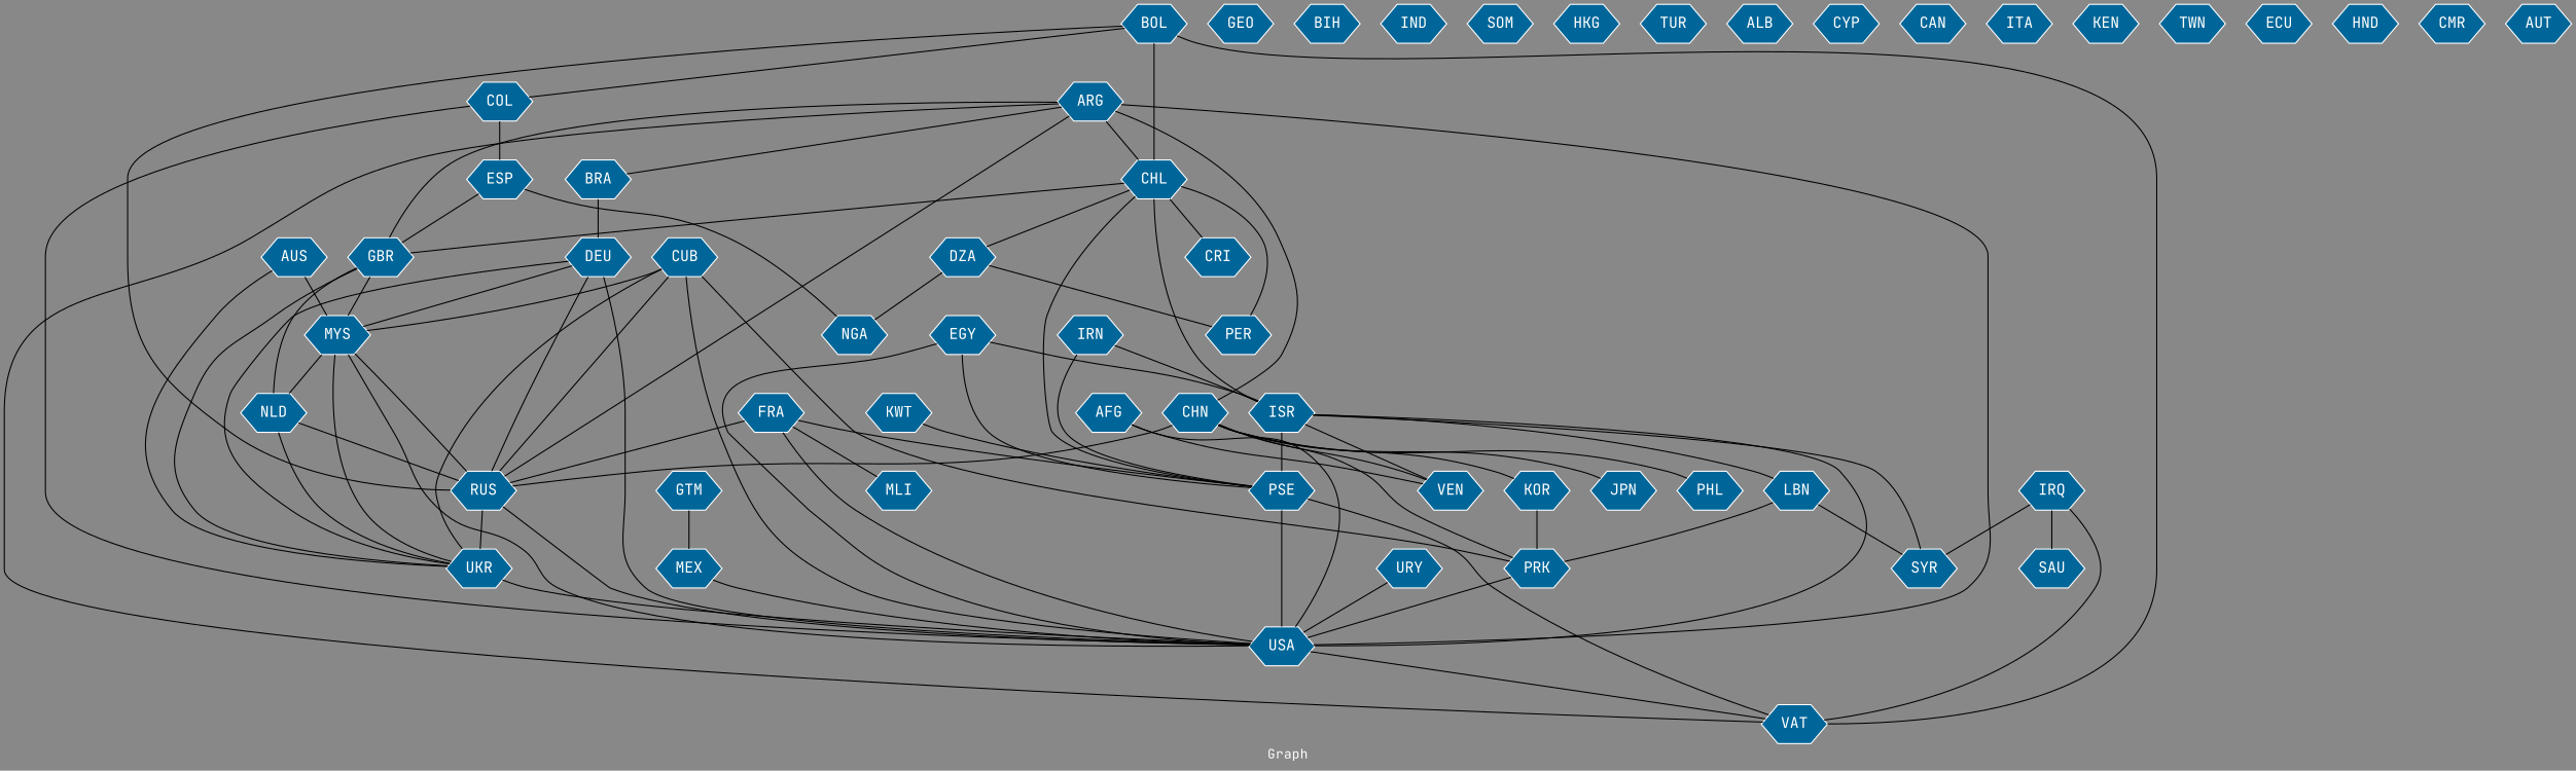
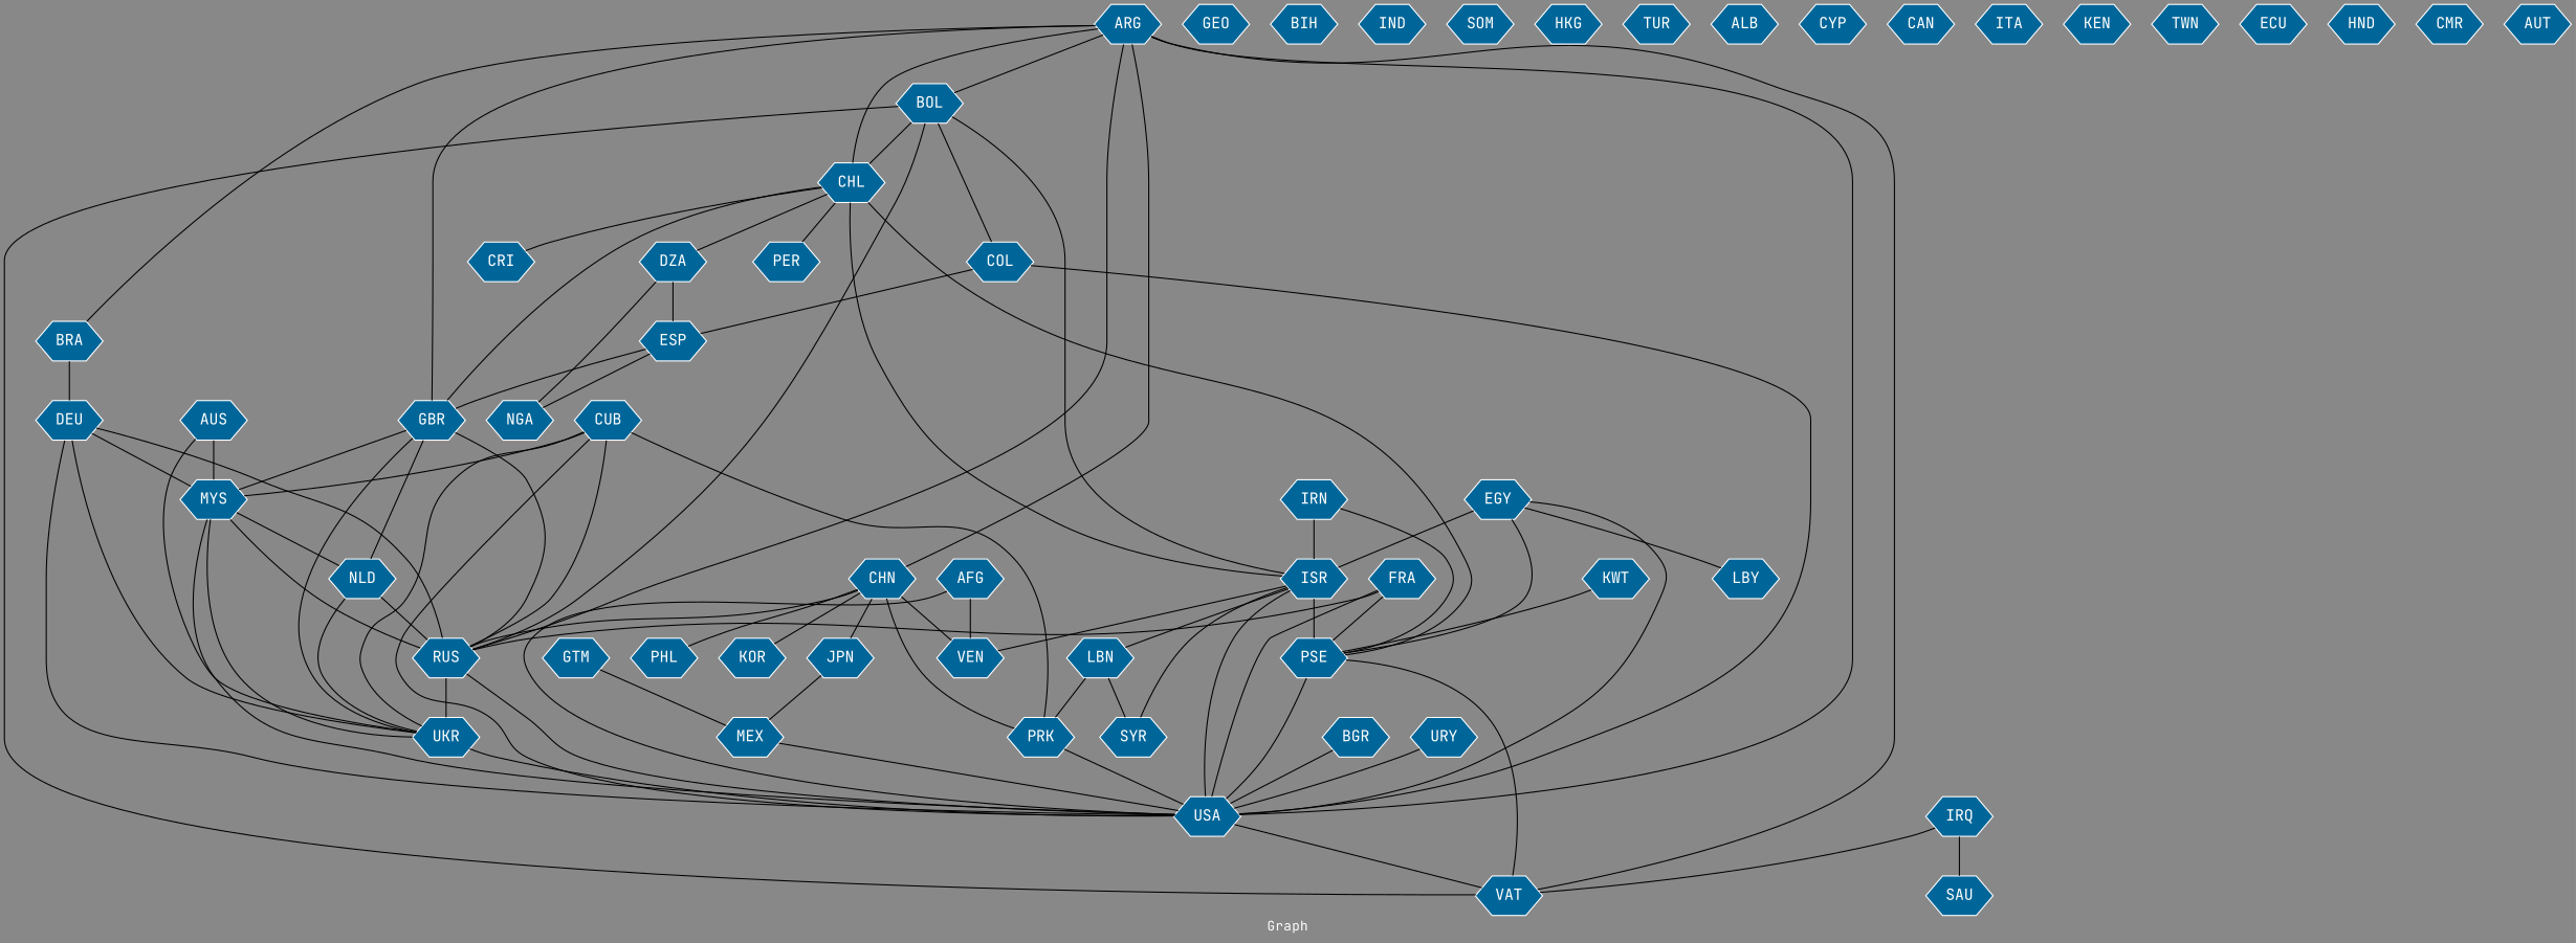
  graph {
    bgcolor="#888888"
    fontcolor=white
    fontname="JetBrains Mono"
    fontsize=12
    label="Graph"
    node [color=white fillcolor="#006699" fontcolor=white fontname="JetBrains Mono" shape=hexagon style=filled]
    edge [arrowhead=open color=black fontcolor=white fontname="JetBrains Mono" fontsize=12 weight=1]
    n1 [label=ISR]
    n2 [label=PSE]
    n3 [label=USA]
    n4 [label=SYR]
    n5 [label=LBN]
    n6 [label=VEN]
    n7 [label=VAT]
    n8 [label=PRK]
    n9 [label=CHL]
    n10 [label=PER]
    n11 [label=GBR]
    n12 [label=CRI]
    n13 [label=DZA]
    n14 [label=RUS]
    n15 [label=UKR]
    n16 [label=MYS]
    n17 [label=NLD]
    n18 [label=ESP]
    n19 [label=NGA]
    n20 [label=CHN]
    n21 [label=JPN]
    n22 [label=KOR]
    n23 [label=PHL]
    n24 [label=MEX]
    n25 [label=ARG]
    n26 [label=BOL]
    n27 [label=BRA]
    n28 [label=COL]
    n29 [label=DEU]
    n30 [label=AFG]
    n31 [label=IRQ]
    n32 [label=SAU]
    n33 [label=EGY]
+   n34 [label=LBY]
    n35 [label=GEO]
    n36 [label=CUB]
    n37 [label=BIH]
    n38 [label=IRN]
    n39 [label=AUS]
    n40 [label=FRA]
-   n41 [label=MLI]
    n42 [label=IND]
    n43 [label=SOM]
    n44 [label=HKG]
    n45 [label=GTM]
    n46 [label=TUR]
    n47 [label=ALB]
    n48 [label=CYP]
+   n49 [label=BGR]
    n50 [label=CAN]
    n51 [label=ITA]
    n52 [label=URY]
    n53 [label=KWT]
    n54 [label=KEN]
    n55 [label=TWN]
    n56 [label=ECU]
    n57 [label=HND]
    n58 [label=CMR]
    n59 [label=AUT]
    n1 -- n2 [weight=92]
    n1 -- n3 [weight=12]
    n1 -- n4
    n1 -- n5 [weight=2]
    n1 -- n6
    n2 -- n3 [weight=9]
    n2 -- n7
    n3 -- n7
    n5 -- n4
    n5 -- n8
    n8 -- n3
    n9 -- n1 [weight=3]
    n9 -- n2
    n9 -- n10 [weight=2]
    n9 -- n11
    n9 -- n12
    n9 -- n13
+   n11 -- n14 [weight=2]
    n11 -- n15
    n11 -- n16
    n11 -- n17 [weight=2]
-   n13 -- n10 [weight=2]
+   n13 -- n18 [weight=2]
    n13 -- n19
    n14 -- n3 [weight=7]
    n14 -- n15 [weight=35]
    n15 -- n3 [weight=6]
    n16 -- n3 [weight=2]
    n16 -- n14 [weight=6]
    n16 -- n15 [weight=17]
    n16 -- n17 [weight=2]
    n17 -- n14 [weight=2]
    n17 -- n15
    n18 -- n11
    n18 -- n19
    n20 -- n6
    n20 -- n8
    n20 -- n14
    n20 -- n21
    n20 -- n22
    n20 -- n23
-   n22 -- n8
+   n21 -- n24
    n24 -- n3
    n25 -- n3 [weight=3]
    n25 -- n7
    n25 -- n9
    n25 -- n11
    n25 -- n14 [weight=2]
    n25 -- n20 [weight=2]
+   n25 -- n26
    n25 -- n27
+   n26 -- n1
    n26 -- n7 [weight=2]
    n26 -- n9 [weight=2]
    n26 -- n14
    n26 -- n28
    n27 -- n29 [weight=2]
    n28 -- n3
    n28 -- n18
    n29 -- n3 [weight=8]
    n29 -- n14 [weight=3]
    n29 -- n15
    n29 -- n16
    n30 -- n3 [weight=2]
    n30 -- n6
-   n31 -- n4 [weight=2]
    n31 -- n7
    n31 -- n32
    n33 -- n1 [weight=8]
    n33 -- n2 [weight=5]
    n33 -- n3
+   n33 -- n34 [weight=2]
    n36 -- n3
    n36 -- n8
    n36 -- n14
    n36 -- n15
    n36 -- n16
    n38 -- n1 [weight=3]
    n38 -- n2
    n39 -- n15
    n39 -- n16 [weight=2]
    n40 -- n2
    n40 -- n3
    n40 -- n14
-   n40 -- n41
    n45 -- n24 [weight=2]
+   n49 -- n3
    n52 -- n3
    n53 -- n2
  }
